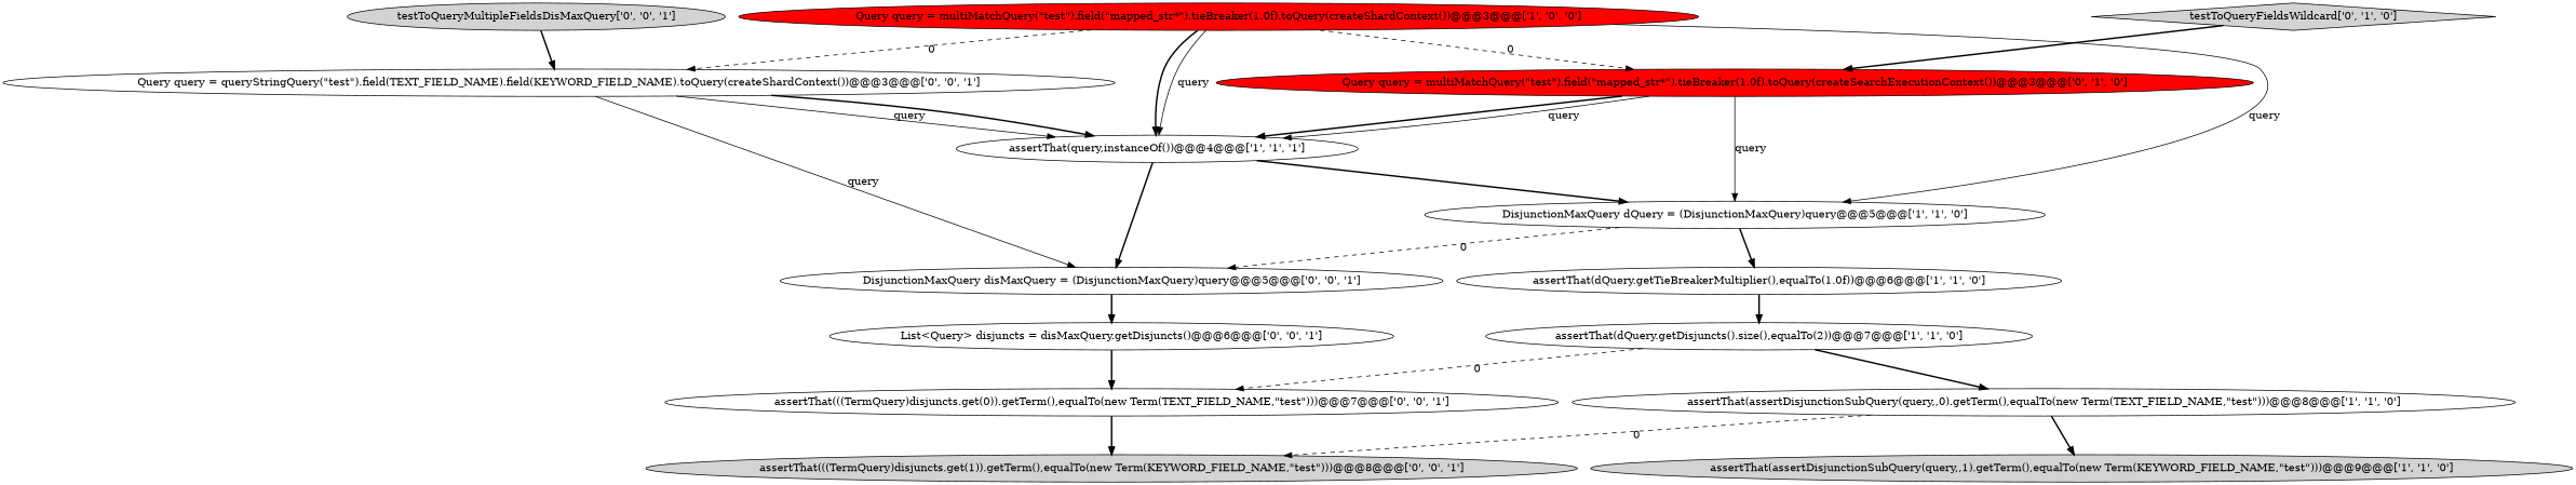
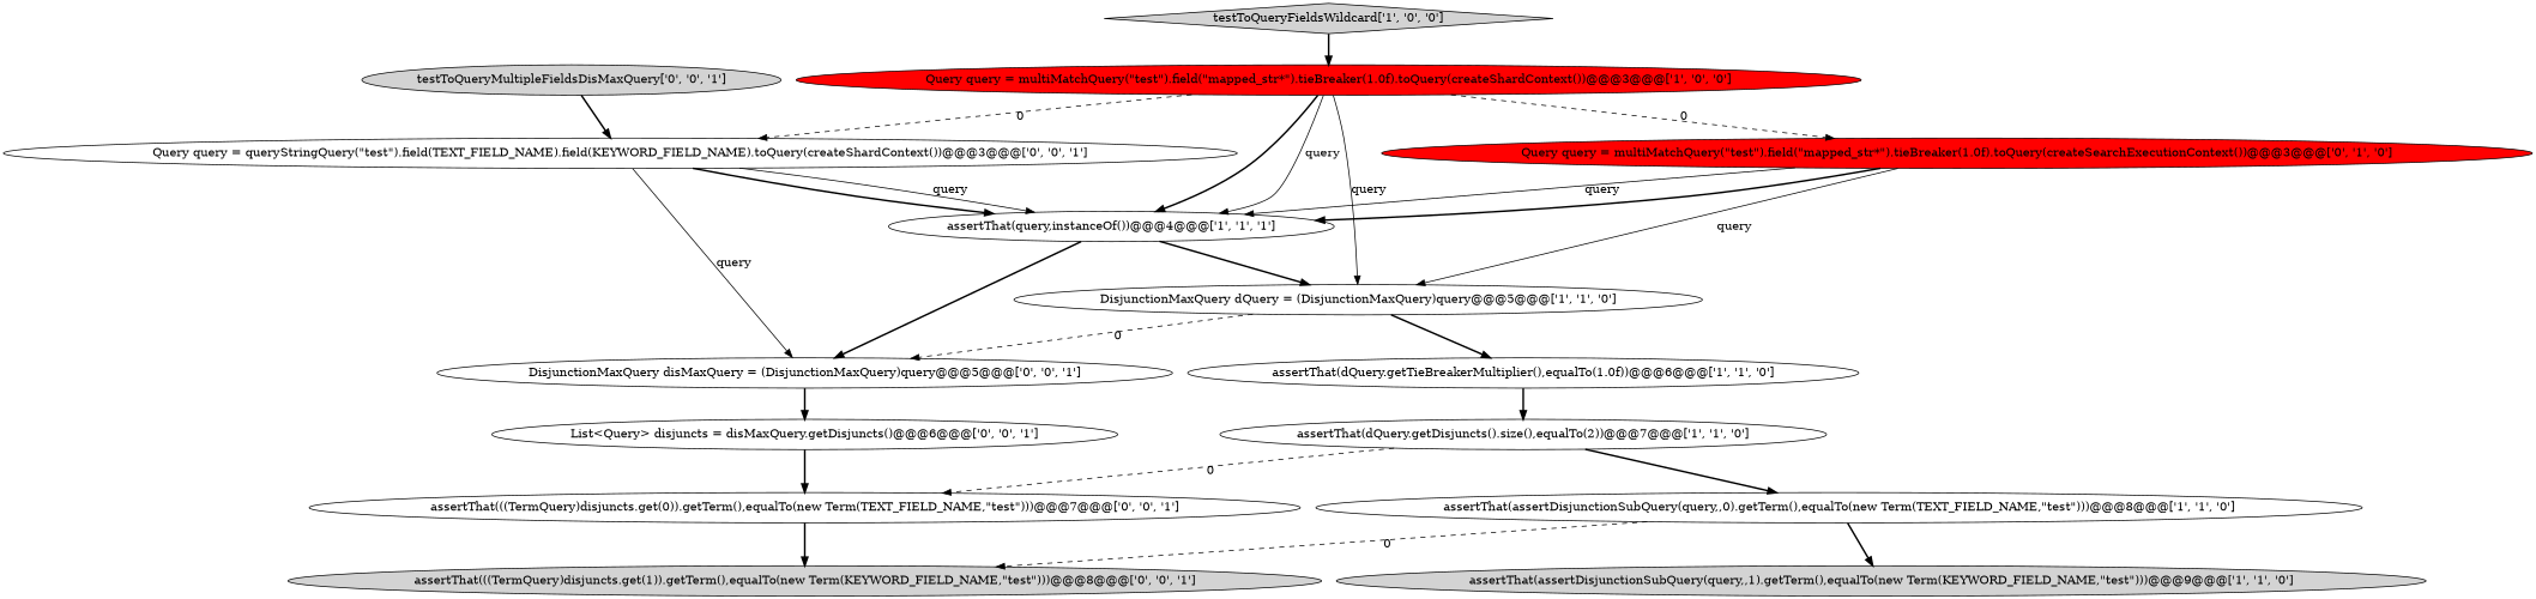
  digraph {
    node [fillcolor=white shape=ellipse style=filled]
    edge [style=bold]
-   n1 [fillcolor=lightgray label="testToQueryFieldsWildcard['0', '1', '0']" shape=diamond]
    n2 [fillcolor=red label="Query query = multiMatchQuery(\"test\").field(\"mapped_str*\").tieBreaker(1.0f).toQuery(createSearchExecutionContext())@@@3@@@['0', '1', '0']"]
    n3 [label="DisjunctionMaxQuery dQuery = (DisjunctionMaxQuery)query@@@5@@@['1', '1', '0']"]
    n4 [label="assertThat(query,instanceOf())@@@4@@@['1', '1', '1']"]
+   n5 [fillcolor=lightgray label="testToQueryFieldsWildcard['1', '0', '0']" shape=diamond]
    n6 [fillcolor=red label="Query query = multiMatchQuery(\"test\").field(\"mapped_str*\").tieBreaker(1.0f).toQuery(createShardContext())@@@3@@@['1', '0', '0']"]
    n7 [label="Query query = queryStringQuery(\"test\").field(TEXT_FIELD_NAME).field(KEYWORD_FIELD_NAME).toQuery(createShardContext())@@@3@@@['0', '0', '1']"]
    n8 [label="assertThat(dQuery.getTieBreakerMultiplier(),equalTo(1.0f))@@@6@@@['1', '1', '0']"]
    n9 [label="DisjunctionMaxQuery disMaxQuery = (DisjunctionMaxQuery)query@@@5@@@['0', '0', '1']"]
    n10 [label="assertThat(dQuery.getDisjuncts().size(),equalTo(2))@@@7@@@['1', '1', '0']"]
    n11 [label="List<Query> disjuncts = disMaxQuery.getDisjuncts()@@@6@@@['0', '0', '1']"]
    n12 [fillcolor=lightgray label="assertThat(assertDisjunctionSubQuery(query,,1).getTerm(),equalTo(new Term(KEYWORD_FIELD_NAME,\"test\")))@@@9@@@['1', '1', '0']"]
    n13 [label="assertThat(((TermQuery)disjuncts.get(0)).getTerm(),equalTo(new Term(TEXT_FIELD_NAME,\"test\")))@@@7@@@['0', '0', '1']"]
    n14 [fillcolor=lightgray label="assertThat(((TermQuery)disjuncts.get(1)).getTerm(),equalTo(new Term(KEYWORD_FIELD_NAME,\"test\")))@@@8@@@['0', '0', '1']"]
    n15 [label="assertThat(assertDisjunctionSubQuery(query,,0).getTerm(),equalTo(new Term(TEXT_FIELD_NAME,\"test\")))@@@8@@@['1', '1', '0']"]
    n16 [fillcolor=lightgray label="testToQueryMultipleFieldsDisMaxQuery['0', '0', '1']"]
-   n1 -> n2
    n2 -> n3 [label=query style=solid]
    n2 -> n4
    n2 -> n4 [label=query style=solid]
    n3 -> n8
    n3 -> n9 [label=0 style=dashed]
    n4 -> n3
    n4 -> n9
+   n5 -> n6
    n6 -> n2 [label=0 style=dashed]
    n6 -> n3 [label=query style=solid]
    n6 -> n4 [label=query style=solid]
    n6 -> n4
    n6 -> n7 [label=0 style=dashed]
    n7 -> n4 [label=query style=solid]
    n7 -> n4
    n7 -> n9 [label=query style=solid]
    n8 -> n10
    n9 -> n11
    n10 -> n13 [label=0 style=dashed]
    n10 -> n15
    n11 -> n13
    n13 -> n14
    n15 -> n12
    n15 -> n14 [label=0 style=dashed]
    n16 -> n7
  }
